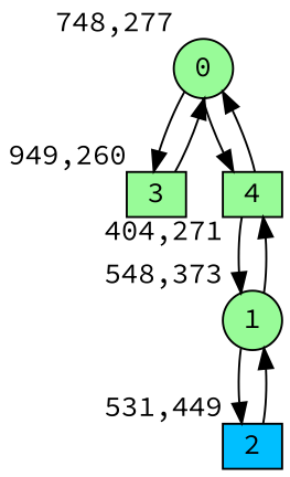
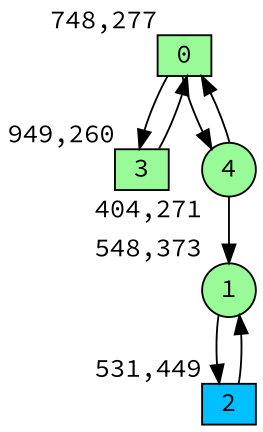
  digraph {
    bgcolor=white
    fontname="Source Code Pro"
    node [fillcolor=palegreen fixedsize=true fontname="Source Code Pro" shape=circle style=filled]
    edge [fontname="Source Code Pro"]
-   0 [height=0.3 width=0.4 xlabel="748,277"]
+   0 [height=0.3 shape=box width=0.4 xlabel="748,277"]
    3 [height=0.3 shape=box width=0.4 xlabel="949,260"]
-   4 [height=0.3 shape=box width=0.4 xlabel="404,271"]
+   4 [height=0.3 width=0.4 xlabel="404,271"]
    1 [height=0.3 width=0.4 xlabel="548,373"]
    2 [fillcolor=deepskyblue height=0.3 shape=box width=0.4 xlabel="531,449"]
    0 -> 3
    0 -> 4
    3 -> 0
    4 -> 0
    4 -> 1
-   1 -> 4
    1 -> 2
    2 -> 1
  }
